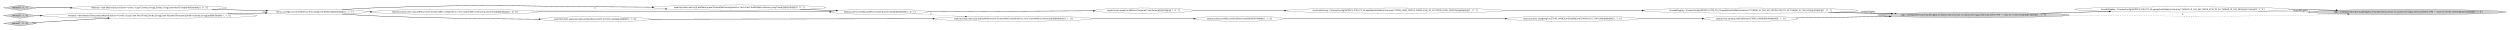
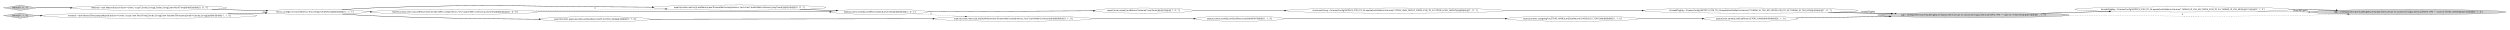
  digraph {
    rankdir=LR
    fontname="Open Sans"
    node [fillcolor=white shape=ellipse style=filled fontname="Open Sans"]
    edge [style=bold fontname="Open Sans"]
    n1 [label="expect(context.metrics()).andReturn(new StreamsMetricsImpl(metrics,\"test-client\",builtInMetricsVersion)).anyTimes()@@@5@@@['0', '0', '1']"]
    n2 [label="expect(context.taskId()).andReturn(taskId).anyTimes()@@@6@@@['1', '0', '1']"]
    n3 [label="expect(context.metrics()).andReturn(new StreamsMetricsImpl(metrics,\"test\",builtInMetricsVersion)).anyTimes()@@@5@@@['1', '0', '0']"]
    n4 [label="threadIdTagKey = StreamsConfig.METRICS_0100_TO_24.equals(builtInMetricsVersion)? THREAD_ID_TAG_KEY_FROM_0100_TO_24: THREAD_ID_TAG_KEY@@@11@@@['0', '1', '0']"]
    n5 [fillcolor=lightgray label="tags = mkMap(mkEntry(threadIdTagKey,threadId),mkEntry(\"task-id\",taskId.toString()),mkEntry(STORE_TYPE + \"-state-id\",STORE_NAME))@@@12@@@['0', '1', '0']"]
    n6 [label="metrics.config().recordLevel(Sensor.RecordingLevel.DEBUG)@@@4@@@['1', '1', '1']"]
    n7 [label="expect(context.applicationId()).andStubReturn(APPLICATION_ID)@@@5@@@['0', '1', '0']"]
    n8 [fillcolor=lightgray label="before['0', '0', '1']" shape=diamond]
    n9 [label="metered = new MeteredSessionStore<>(inner,\"scope\",Serdes.String(),Serdes.String(),new MockTime())@@@3@@@['0', '0', '1']"]
    n10 [label="expect(context.metrics()).andStubReturn(new StreamsMetricsImpl(metrics,\"test\",builtInMetricsVersion))@@@6@@@['0', '1', '0']"]
    n11 [label="expect(context.taskId()).andStubReturn(taskId)@@@7@@@['0', '1', '0']"]
    n12 [fillcolor=lightgray label="before['0', '1', '0']" shape=diamond]
    n13 [label="metered = new MeteredTimestampedKeyValueStore<>(inner,\"scope\",new MockTime(),Serdes.String(),new ValueAndTimestampSerde<>(Serdes.String()))@@@3@@@['1', '1', '0']"]
    n14 [label="expect(inner.name()).andReturn(\"metered\").anyTimes()@@@7@@@['1', '0', '1']"]
    n15 [label="storeLevelGroup = StreamsConfig.METRICS_0100_TO_24.equals(builtInMetricsVersion)? STORE_LEVEL_GROUP_FROM_0100_TO_24: STORE_LEVEL_GROUP@@@8@@@['1', '0', '1']"]
    n16 [label="expect(context.changelogFor(STORE_NAME)).andStubReturn(CHANGELOG_TOPIC)@@@8@@@['0', '1', '0']"]
    n17 [label="expect(inner.name()).andStubReturn(STORE_NAME)@@@9@@@['0', '1', '0']"]
    n18 [label="threadIdTagKey = StreamsConfig.METRICS_0100_TO_24.equals(builtInMetricsVersion)? THREAD_ID_TAG_KEY_FROM_0100_TO_24: THREAD_ID_TAG_KEY@@@9@@@['1', '0', '1']"]
    n19 [fillcolor=lightgray label="tags = mkMap(mkEntry(threadIdTagKey,threadId),mkEntry(\"task-id\",taskId.toString()),mkEntry(STORE_TYPE + \"-state-id\",\"metered\"))@@@10@@@['1', '1', '1']"]
-   n20 [fillcolor=lightgray label="before['1', '0', '0']" shape=diamond]
    n1 -> n2
    n2 -> n10 [label=0 style=dashed]
    n2 -> n14
    n3 -> n1 [label=0 style=dashed]
    n3 -> n2
    n4 -> n5 [label=threadIdTagKey style=solid]
    n4 -> n5
    n6 -> n1
    n6 -> n3
    n6 -> n7
    n7 -> n10
    n8 -> n9
    n9 -> n6
    n10 -> n11
    n11 -> n16
    n12 -> n13
    n13 -> n6
    n14 -> n15
    n15 -> n18
    n16 -> n17
    n17 -> n19
    n18 -> n19
    n18 -> n19 [label=threadIdTagKey style=solid]
    n19 -> n4
    n19 -> n5 [label=0 style=dashed]
-   n20 -> n13
  }
